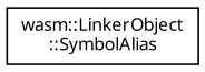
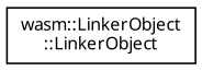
  digraph {
    rankdir=TB
    fontname="Noto Sans"
-   n1 [color=black fillcolor=white fontname="Noto Sans" fontsize=10 height=0.2 label="wasm::LinkerObject\l::SymbolAlias" shape=record style=filled width=0.4]
+   n1 [color=black fillcolor=white fontname="Noto Sans" fontsize=10 height=0.2 label="wasm::LinkerObject\l::LinkerObject" shape=record style=filled width=0.4]
  }
